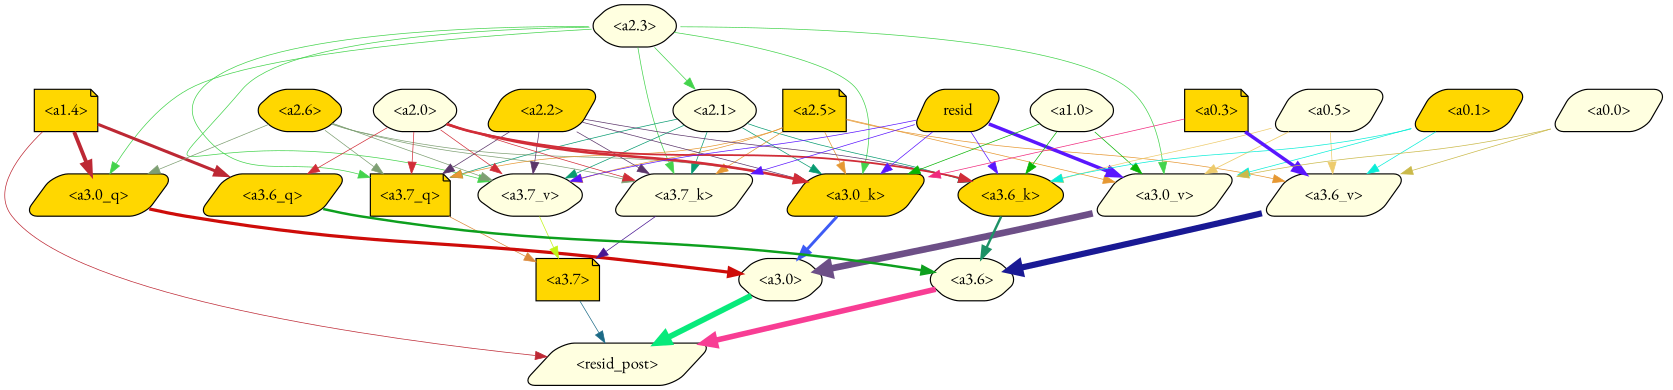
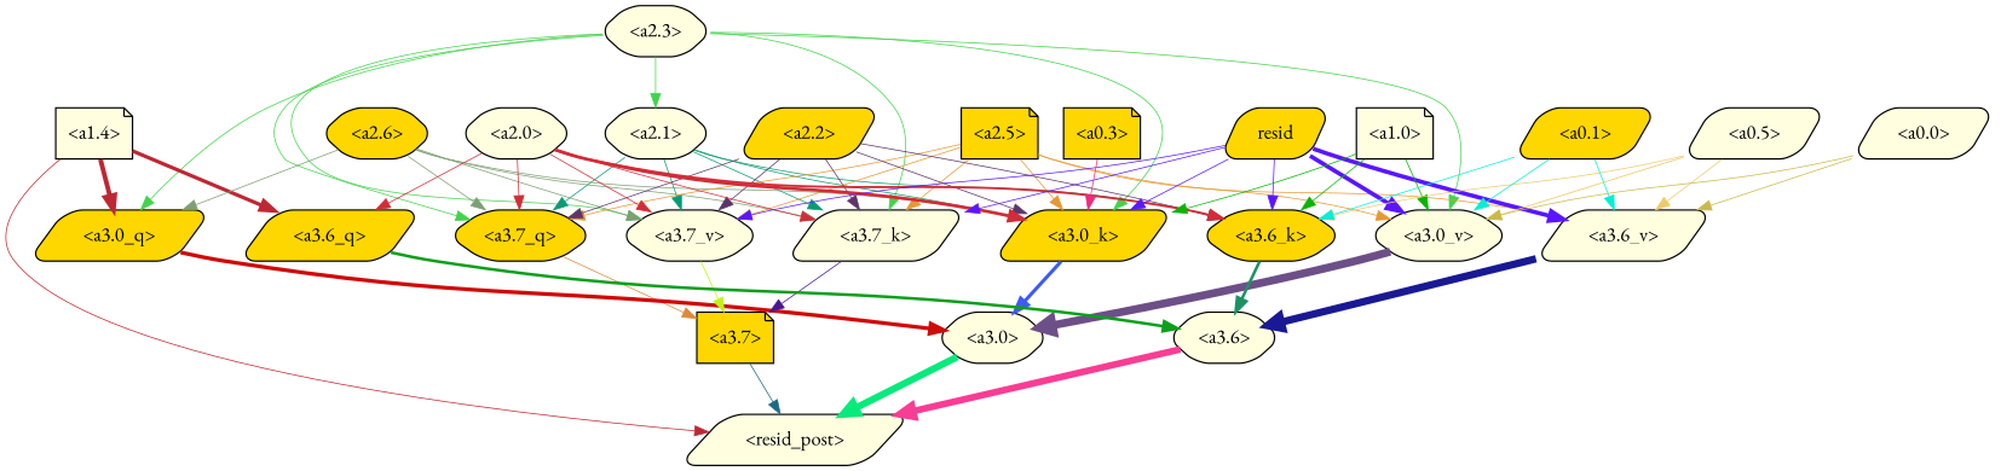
  strict digraph {
    fontname="EB Garamond"
    splines=true
    node [color=black fillcolor=lightyellow fontname="EB Garamond" shape=parallelogram style="filled, rounded"]
    edge [color="#43d34c" fontname="EB Garamond" penwidth=0.6]
    "<a3.7>" [fillcolor=gold shape=note]
    "<resid_post>"
    "<a3.6>" [shape=hexagon]
    "<a3.0>" [shape=hexagon]
-   "<a3.7_q>" [fillcolor=gold shape=note]
+   "<a3.7_q>" [fillcolor=gold shape=hexagon]
    "<a2.3>" [shape=hexagon]
    "<a3.0_q>" [fillcolor=gold]
    "<a3.7_k>"
    "<a3.0_k>" [fillcolor=gold]
    "<a3.7_v>" [shape=hexagon]
-   "<a3.0_v>"
+   "<a3.0_v>" [shape=hexagon]
    "<a2.1>" [shape=hexagon]
-   "<a1.4>" [fillcolor=gold shape=note]
+   "<a1.4>" [shape=note]
    "<a3.6_q>" [fillcolor=gold]
    "<a3.6_k>" [fillcolor=gold shape=hexagon]
    "<a3.6_v>"
    "<a2.6>" [fillcolor=gold shape=hexagon]
    "<a2.5>" [fillcolor=gold shape=note]
    "<a2.2>" [fillcolor=gold]
    "<a2.0>" [shape=hexagon]
    n21 [fillcolor=gold label=resid]
-   "<a1.0>" [shape=hexagon]
+   "<a1.0>" [shape=note]
    "<a0.5>"
    "<a0.1>" [fillcolor=gold]
    "<a0.3>" [fillcolor=gold shape=note]
    "<a0.0>"
    "<a3.7>" -> "<resid_post>" [color="#1c6a86"]
    "<a3.6>" -> "<resid_post>" [color="#f83d94" penwidth=4.753257989883423]
    "<a3.0>" -> "<resid_post>" [color="#08ea7b" penwidth=4.90053927898407]
    "<a3.7_q>" -> "<a3.7>" [color="#db8a3a"]
    "<a2.3>" -> "<a3.7_q>"
    "<a2.3>" -> "<a3.0_q>"
    "<a2.3>" -> "<a3.7_k>"
    "<a2.3>" -> "<a3.0_k>"
    "<a2.3>" -> "<a3.7_v>"
    "<a2.3>" -> "<a3.0_v>"
    "<a2.3>" -> "<a2.1>"
    "<a3.0_q>" -> "<a3.0>" [color="#ce0c09" penwidth=2.7421876192092896]
    "<a3.7_k>" -> "<a3.7>" [color="#491692"]
    "<a3.0_k>" -> "<a3.0>" [color="#3d5bf5" penwidth=2.476402521133423]
    "<a3.7_v>" -> "<a3.7>" [color="#c1f417"]
    "<a3.0_v>" -> "<a3.0>" [color="#6d4f87" penwidth=5.652270674705505]
    "<a2.1>" -> "<a3.7_q>" [color="#089b71"]
    "<a2.1>" -> "<a3.7_k>" [color="#089b71"]
    "<a2.1>" -> "<a3.0_k>" [color="#089b71"]
    "<a2.1>" -> "<a3.7_v>" [color="#089b71"]
    "<a2.1>" -> "<a3.6_k>" [color="#089b71"]
    "<a1.4>" -> "<resid_post>" [color="#bd2834"]
    "<a1.4>" -> "<a3.0_q>" [color="#bd2834" penwidth=3.2779015004634857]
    "<a1.4>" -> "<a3.6_q>" [color="#bd2834" penwidth=2.6043437719345093]
    "<a3.6_q>" -> "<a3.6>" [color="#0d9f1e" penwidth=2.091020345687866]
    "<a3.6_k>" -> "<a3.6>" [color="#1d9166" penwidth=2.048597991466522]
    "<a3.6_v>" -> "<a3.6>" [color="#191994" penwidth=5.2550448179244995]
    "<a2.6>" -> "<a3.7_q>" [color="#7e9f73"]
    "<a2.6>" -> "<a3.0_q>" [color="#7e9f73"]
    "<a2.6>" -> "<a3.7_k>" [color="#7e9f73"]
    "<a2.6>" -> "<a3.0_k>" [color="#7e9f73"]
    "<a2.6>" -> "<a3.7_v>" [color="#7e9f73"]
    "<a2.5>" -> "<a3.7_q>" [color="#e69833"]
    "<a2.5>" -> "<a3.7_k>" [color="#e69833"]
    "<a2.5>" -> "<a3.0_k>" [color="#e69833"]
    "<a2.5>" -> "<a3.7_v>" [color="#e69833"]
    "<a2.5>" -> "<a3.0_v>" [color="#e69833"]
    "<a2.5>" -> "<a3.6_v>" [color="#e69833"]
    "<a2.2>" -> "<a3.7_q>" [color="#5b356a"]
    "<a2.2>" -> "<a3.7_k>" [color="#5b356a"]
    "<a2.2>" -> "<a3.0_k>" [color="#5b356a"]
    "<a2.2>" -> "<a3.7_v>" [color="#5b356a"]
    "<a2.2>" -> "<a3.6_k>" [color="#5b356a"]
    "<a2.0>" -> "<a3.7_q>" [color="#d12d38"]
    "<a2.0>" -> "<a3.7_k>" [color="#d12d38"]
    "<a2.0>" -> "<a3.0_k>" [color="#d12d38" penwidth=2.2551413774490356]
    "<a2.0>" -> "<a3.7_v>" [color="#d12d38"]
    "<a2.0>" -> "<a3.6_q>" [color="#d12d38"]
    "<a2.0>" -> "<a3.6_k>" [color="#d12d38" penwidth=1.5290023684501648]
    n21 -> "<a3.7_k>" [color="#5a16fe"]
    n21 -> "<a3.0_k>" [color="#5a16fe"]
    n21 -> "<a3.7_v>" [color="#5a16fe"]
    n21 -> "<a3.0_v>" [color="#5a16fe" penwidth=2.972973108291626]
    n21 -> "<a3.6_k>" [color="#5a16fe"]
-   "<a0.3>" -> "<a3.6_v>" [color="#5a16fe" penwidth=2.9556376338005066]
+   n21 -> "<a3.6_v>" [color="#5a16fe" penwidth=2.9556376338005066]
    "<a1.0>" -> "<a3.0_k>" [color="#08b404"]
    "<a1.0>" -> "<a3.0_v>" [color="#08b404"]
    "<a1.0>" -> "<a3.6_k>" [color="#08b404"]
    "<a0.5>" -> "<a3.0_v>" [color="#edcb6c" penwidth=0.6790935099124908]
    "<a0.5>" -> "<a3.6_k>" [color="#edcb6c"]
    "<a0.5>" -> "<a3.6_v>" [color="#edcb6c"]
    "<a0.1>" -> "<a3.0_v>" [color="#09edd7"]
    "<a0.1>" -> "<a3.6_k>" [color="#09edd7"]
    "<a0.1>" -> "<a3.6_v>" [color="#09edd7"]
    "<a0.3>" -> "<a3.0_k>" [color="#f02a7e"]
    "<a0.0>" -> "<a3.0_v>" [color="#cab94a"]
    "<a0.0>" -> "<a3.6_v>" [color="#cab94a"]
  }
